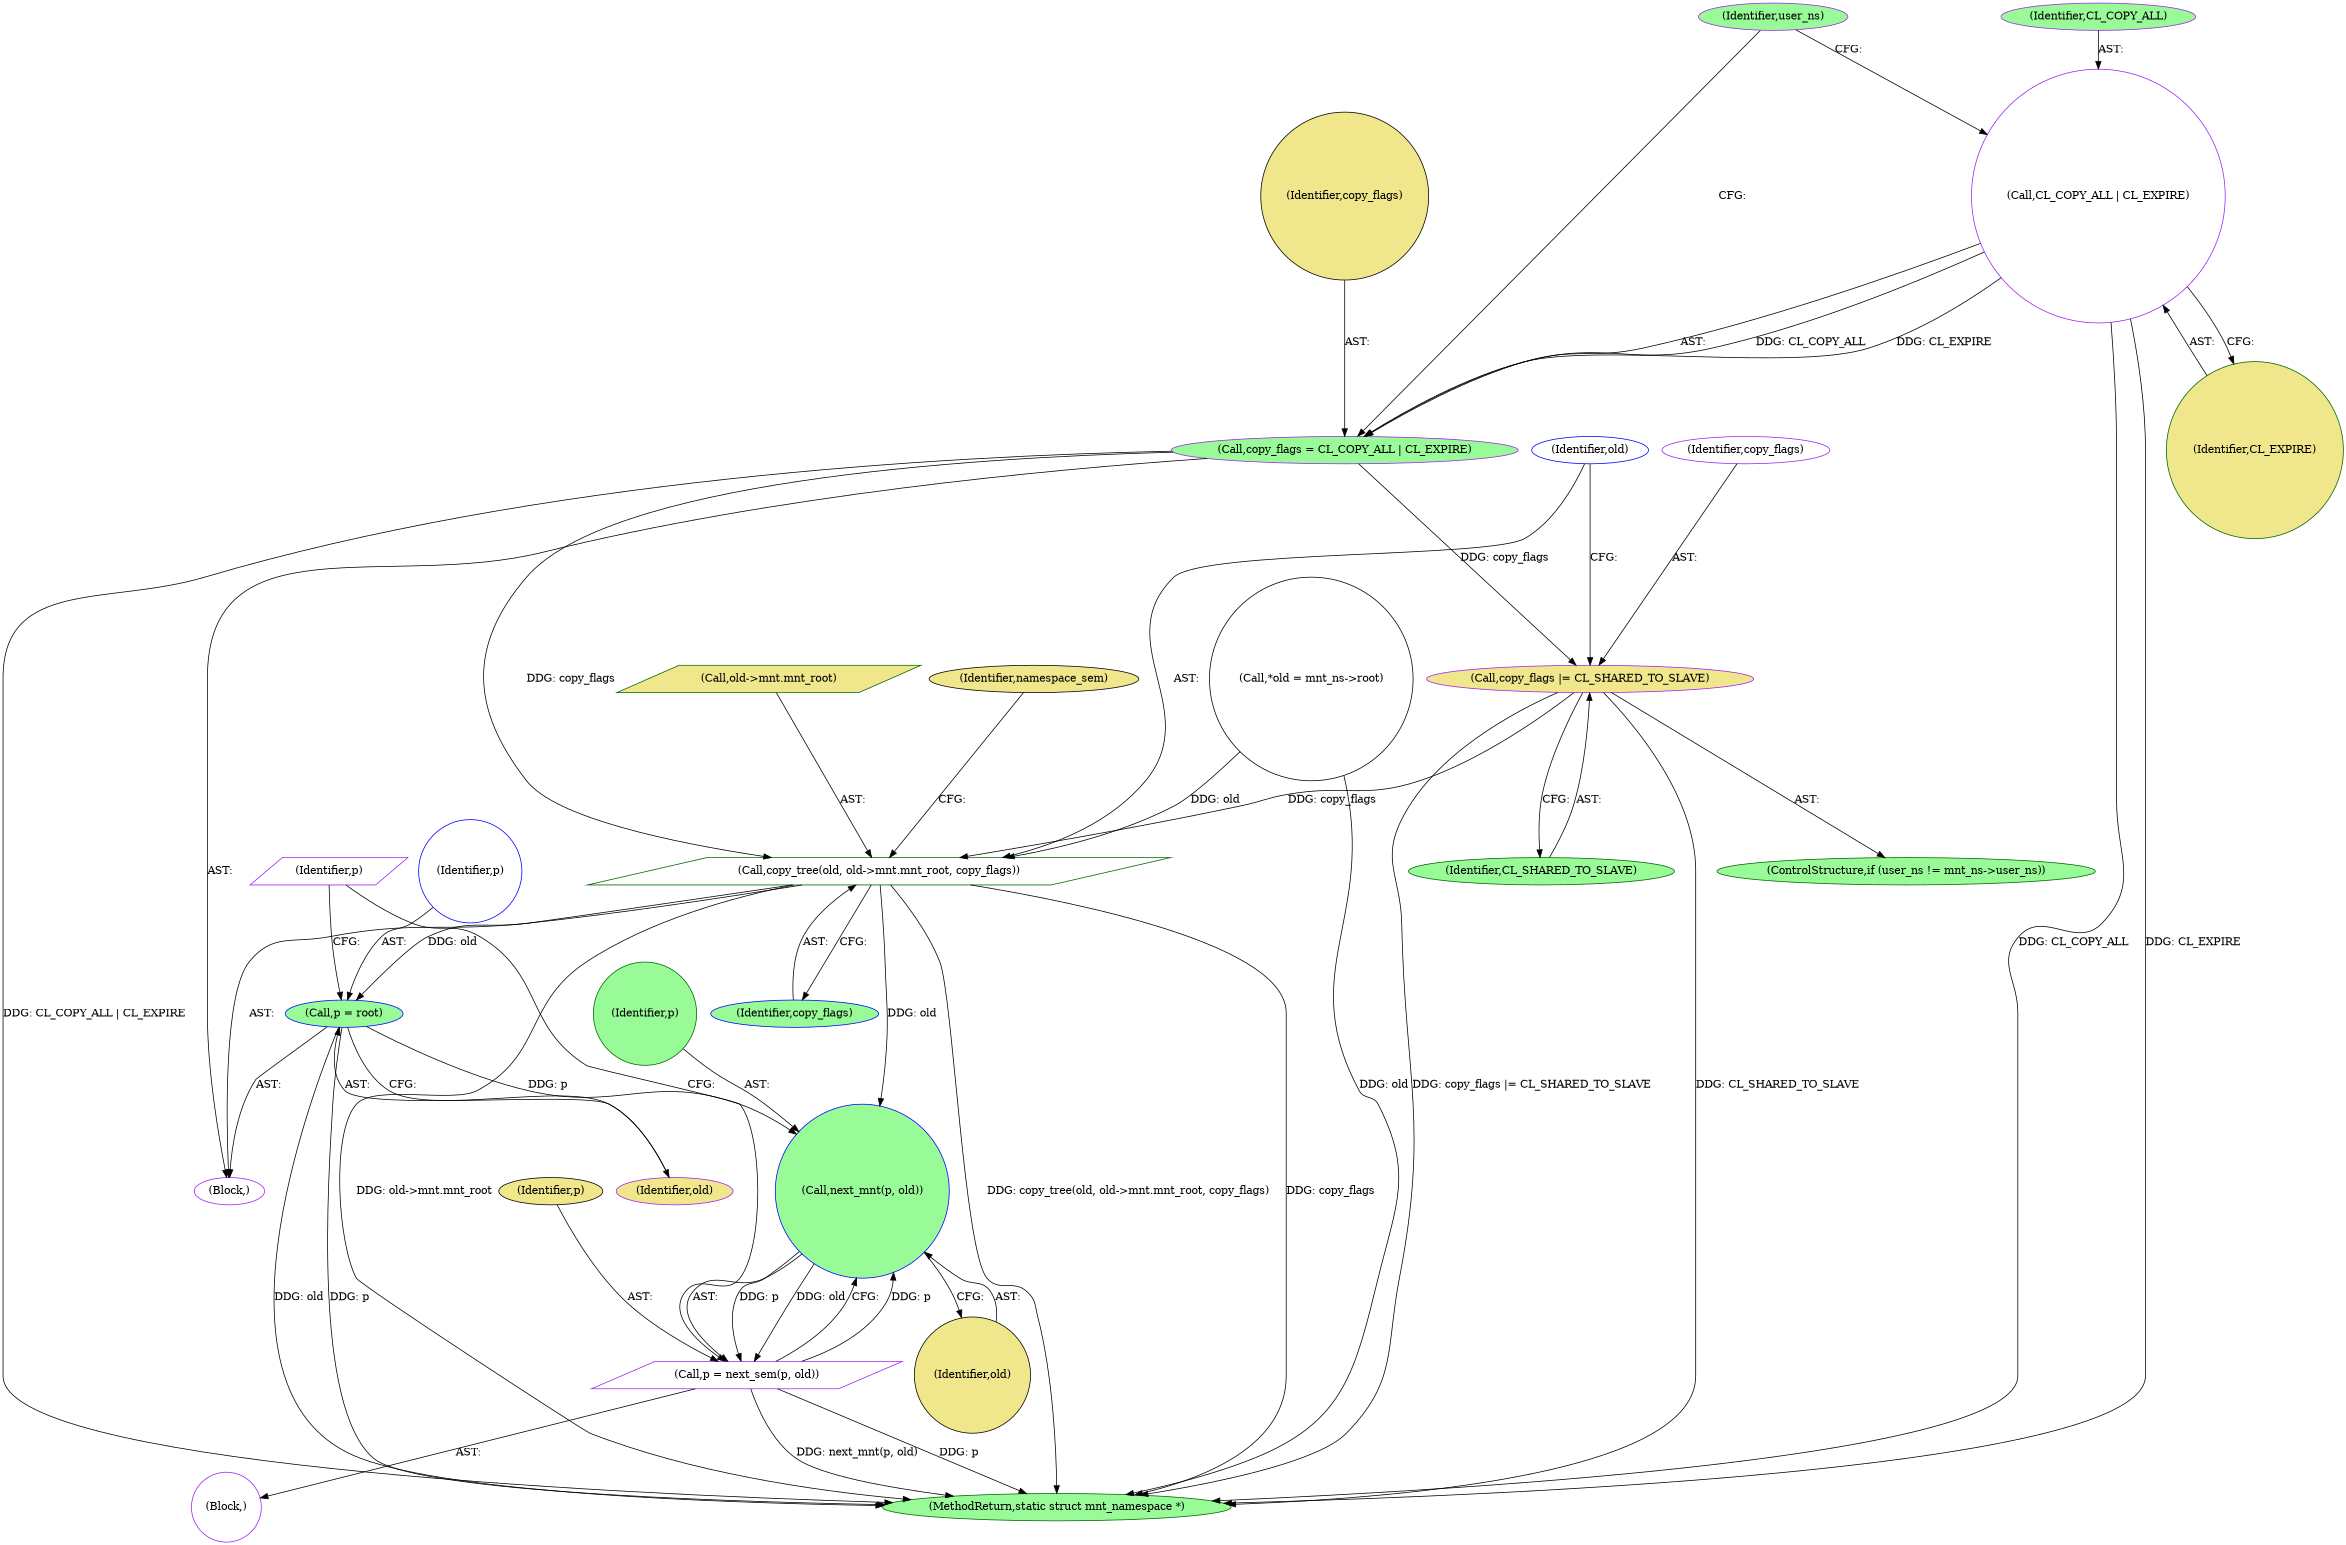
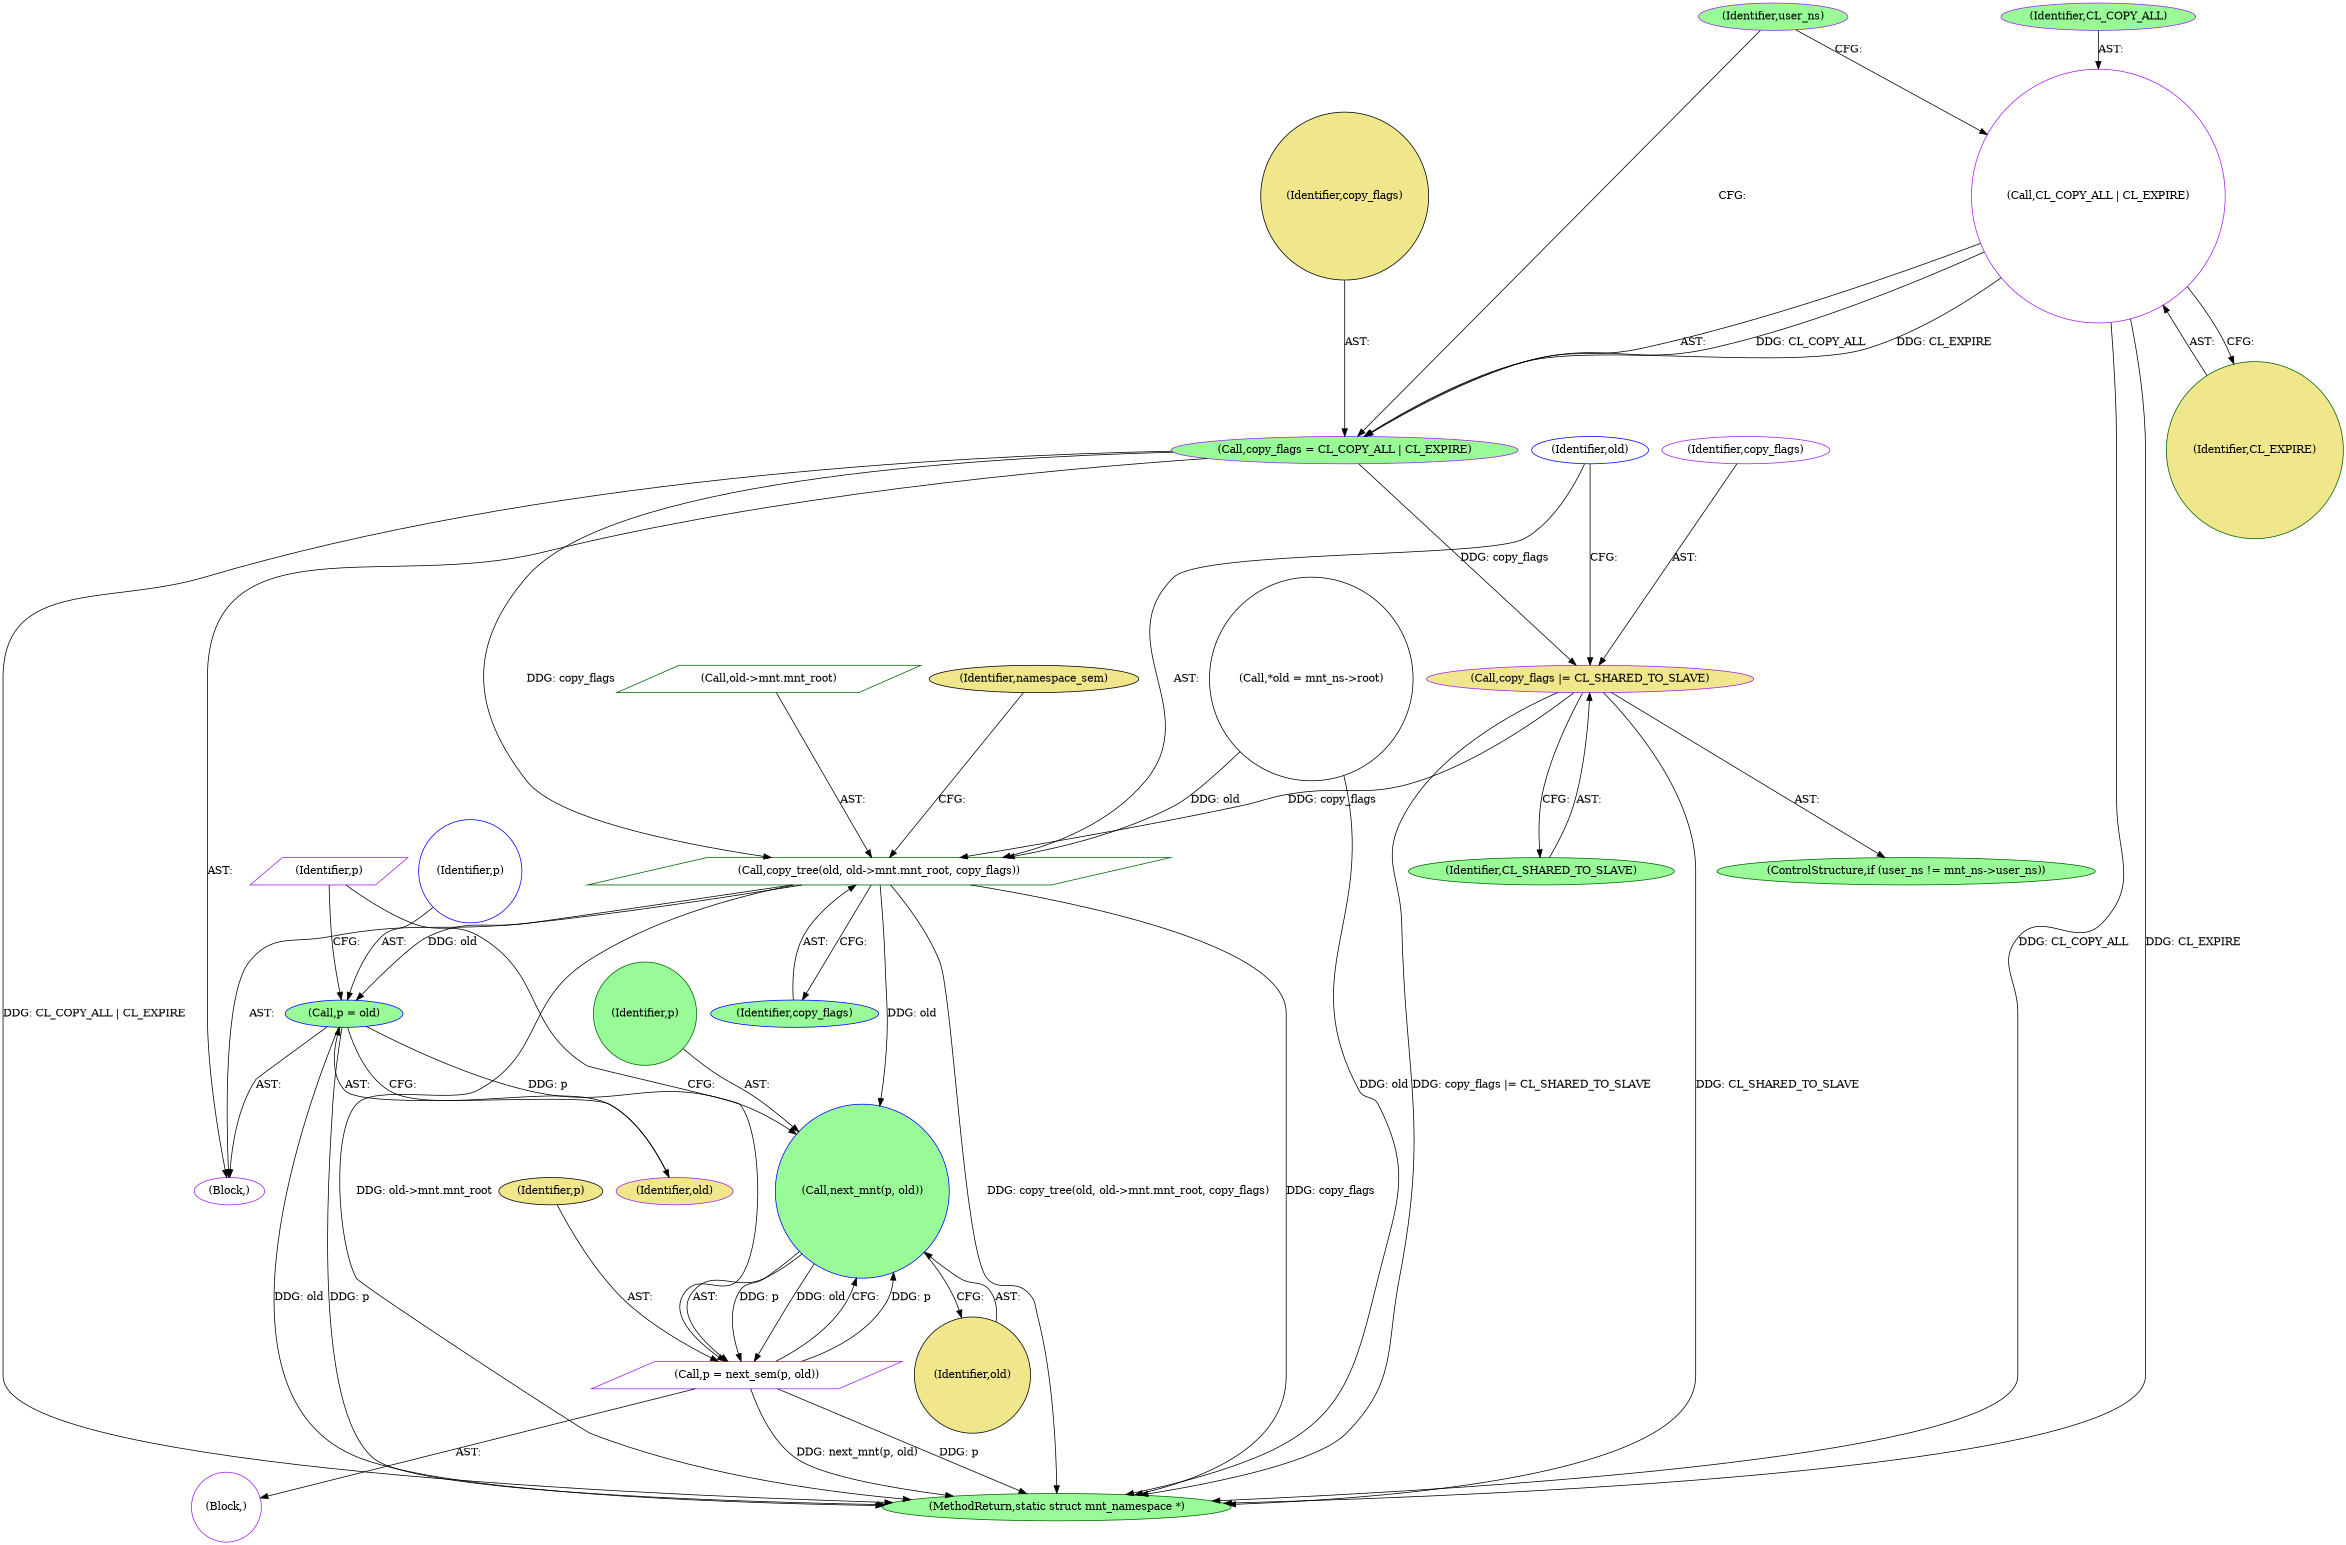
  digraph {
    node [color=purple fillcolor=palegreen shape=ellipse style=filled]
    n1 [label="(Call,copy_flags = CL_COPY_ALL | CL_EXPIRE)"]
    n2 [fillcolor=khaki label="(Call,copy_flags |= CL_SHARED_TO_SLAVE)"]
    n3 [color=darkgreen fillcolor=white label="(Call,copy_tree(old, old->mnt.mnt_root, copy_flags))" shape=parallelogram]
    n4 [color=darkgreen label="(MethodReturn,static struct mnt_namespace *)"]
    n5 [fillcolor=white label="(Block,)"]
    n6 [fillcolor=white label="(Call,CL_COPY_ALL | CL_EXPIRE)" shape=circle]
    n7 [color=darkgreen fillcolor=khaki label="(Identifier,CL_EXPIRE)" shape=circle]
    n8 [color=darkgreen label="(ControlStructure,if (user_ns != mnt_ns->user_ns))"]
    n9 [color=darkgreen label="(Identifier,CL_SHARED_TO_SLAVE)"]
-   n10 [color=blue label="(Call,p = root)"]
+   n10 [color=blue label="(Call,p = old)"]
    n11 [color=blue label="(Call,next_mnt(p, old))" shape=circle]
    n12 [color=blue label="(Identifier,copy_flags)"]
    n13 [fillcolor=khaki label="(Identifier,old)"]
    n14 [fillcolor=white label="(Call,p = next_sem(p, old))" shape=parallelogram]
    n15 [color=black fillcolor=khaki label="(Identifier,old)" shape=circle]
    n16 [fillcolor=white label="(Block,)" shape=circle]
    n17 [color=black fillcolor=khaki label="(Identifier,p)"]
    n18 [color=black fillcolor=khaki label="(Identifier,copy_flags)" shape=circle]
    n19 [fillcolor=white label="(Identifier,copy_flags)"]
    n20 [label="(Identifier,CL_COPY_ALL)"]
    n21 [color=black fillcolor=white label="(Call,*old = mnt_ns->root)" shape=circle]
    n22 [color=black fillcolor=khaki label="(Identifier,namespace_sem)"]
    n23 [color=blue fillcolor=white label="(Identifier,p)" shape=circle]
    n24 [color=blue fillcolor=white label="(Identifier,old)"]
    n25 [color=darkgreen label="(Identifier,p)" shape=circle]
-   n26 [color=darkgreen fillcolor=khaki label="(Call,old->mnt.mnt_root)" shape=parallelogram]
+   n26 [color=darkgreen fillcolor=white label="(Call,old->mnt.mnt_root)" shape=parallelogram]
    n27 [label="(Identifier,user_ns)"]
    n28 [fillcolor=white label="(Identifier,p)" shape=parallelogram]
    n1 -> n2 [label="DDG: copy_flags"]
    n1 -> n3 [label="DDG: copy_flags"]
    n1 -> n4 [label="DDG: CL_COPY_ALL | CL_EXPIRE"]
    n1 -> n5 [label="AST: "]
    n2 -> n3 [label="DDG: copy_flags"]
    n2 -> n4 [label="DDG: copy_flags |= CL_SHARED_TO_SLAVE"]
    n2 -> n4 [label="DDG: CL_SHARED_TO_SLAVE"]
    n2 -> n8 [label="AST: "]
    n2 -> n9 [label="CFG: "]
    n3 -> n4 [label="DDG: copy_tree(old, old->mnt.mnt_root, copy_flags)"]
    n3 -> n4 [label="DDG: copy_flags"]
    n3 -> n4 [label="DDG: old->mnt.mnt_root"]
    n3 -> n5 [label="AST: "]
    n3 -> n10 [label="DDG: old"]
    n3 -> n11 [label="DDG: old"]
    n3 -> n12 [label="CFG: "]
    n6 -> n1 [label="AST: "]
    n6 -> n1 [label="DDG: CL_COPY_ALL"]
    n6 -> n1 [label="DDG: CL_EXPIRE"]
    n6 -> n4 [label="DDG: CL_COPY_ALL"]
    n6 -> n4 [label="DDG: CL_EXPIRE"]
    n6 -> n7 [label="CFG: "]
    n7 -> n6 [label="AST: "]
    n9 -> n2 [label="AST: "]
    n10 -> n4 [label="DDG: p"]
    n10 -> n4 [label="DDG: old"]
    n10 -> n5 [label="AST: "]
    n10 -> n11 [label="DDG: p"]
    n10 -> n13 [label="CFG: "]
    n11 -> n14 [label="AST: "]
    n11 -> n14 [label="DDG: p"]
    n11 -> n14 [label="DDG: old"]
    n11 -> n15 [label="CFG: "]
    n12 -> n3 [label="AST: "]
    n13 -> n10 [label="AST: "]
    n14 -> n4 [label="DDG: p"]
    n14 -> n4 [label="DDG: next_mnt(p, old)"]
    n14 -> n11 [label="CFG: "]
    n14 -> n11 [label="DDG: p"]
    n14 -> n16 [label="AST: "]
    n15 -> n11 [label="AST: "]
    n17 -> n14 [label="AST: "]
    n18 -> n1 [label="AST: "]
    n19 -> n2 [label="AST: "]
    n20 -> n6 [label="AST: "]
    n21 -> n3 [label="DDG: old"]
    n21 -> n4 [label="DDG: old"]
    n22 -> n3 [label="CFG: "]
    n23 -> n10 [label="AST: "]
    n24 -> n2 [label="CFG: "]
    n24 -> n3 [label="AST: "]
    n25 -> n11 [label="AST: "]
    n26 -> n3 [label="AST: "]
    n27 -> n1 [label="CFG: "]
    n27 -> n6 [label="CFG: "]
    n28 -> n10 [label="CFG: "]
    n28 -> n14 [label="CFG: "]
  }
